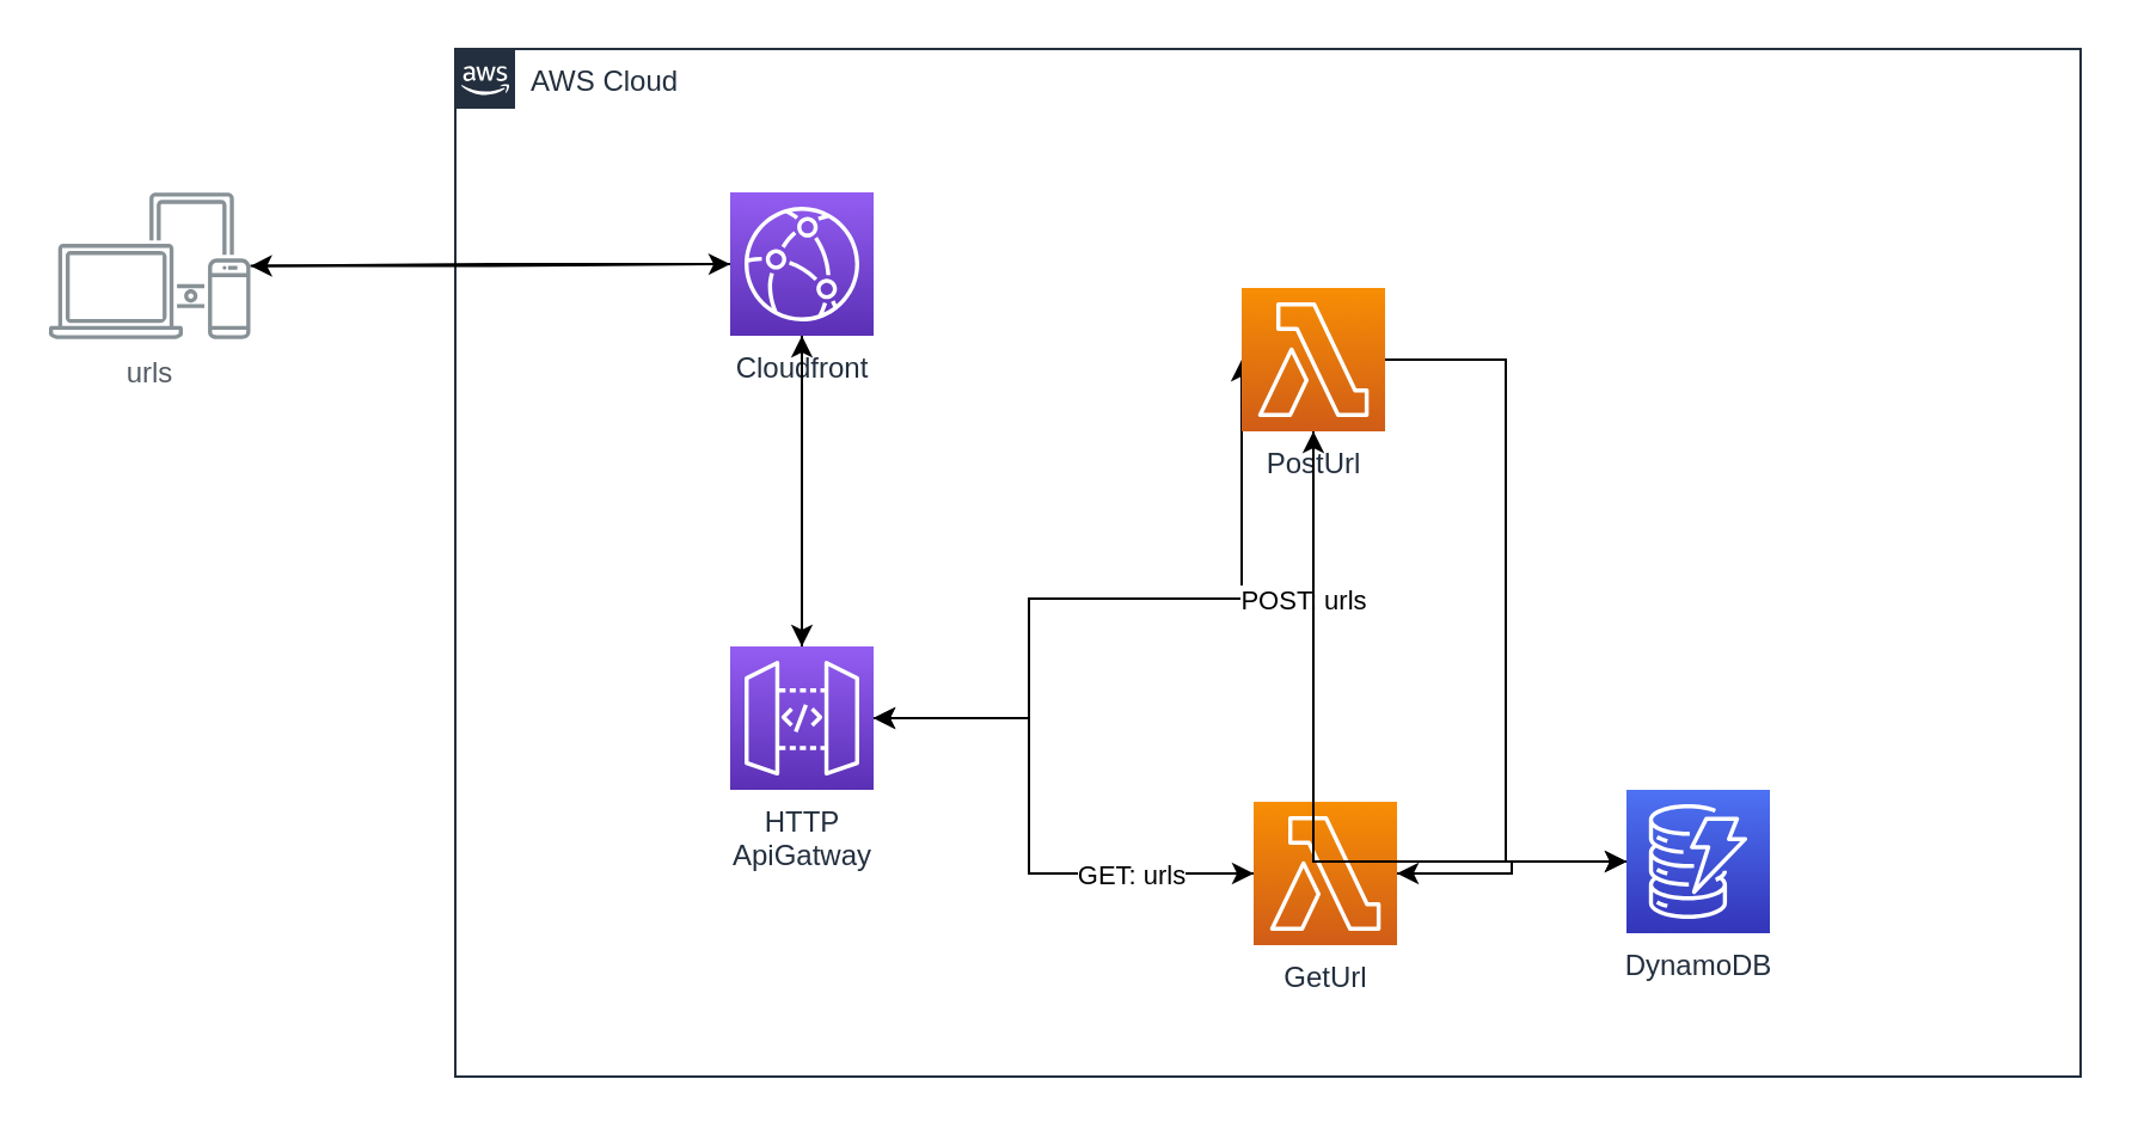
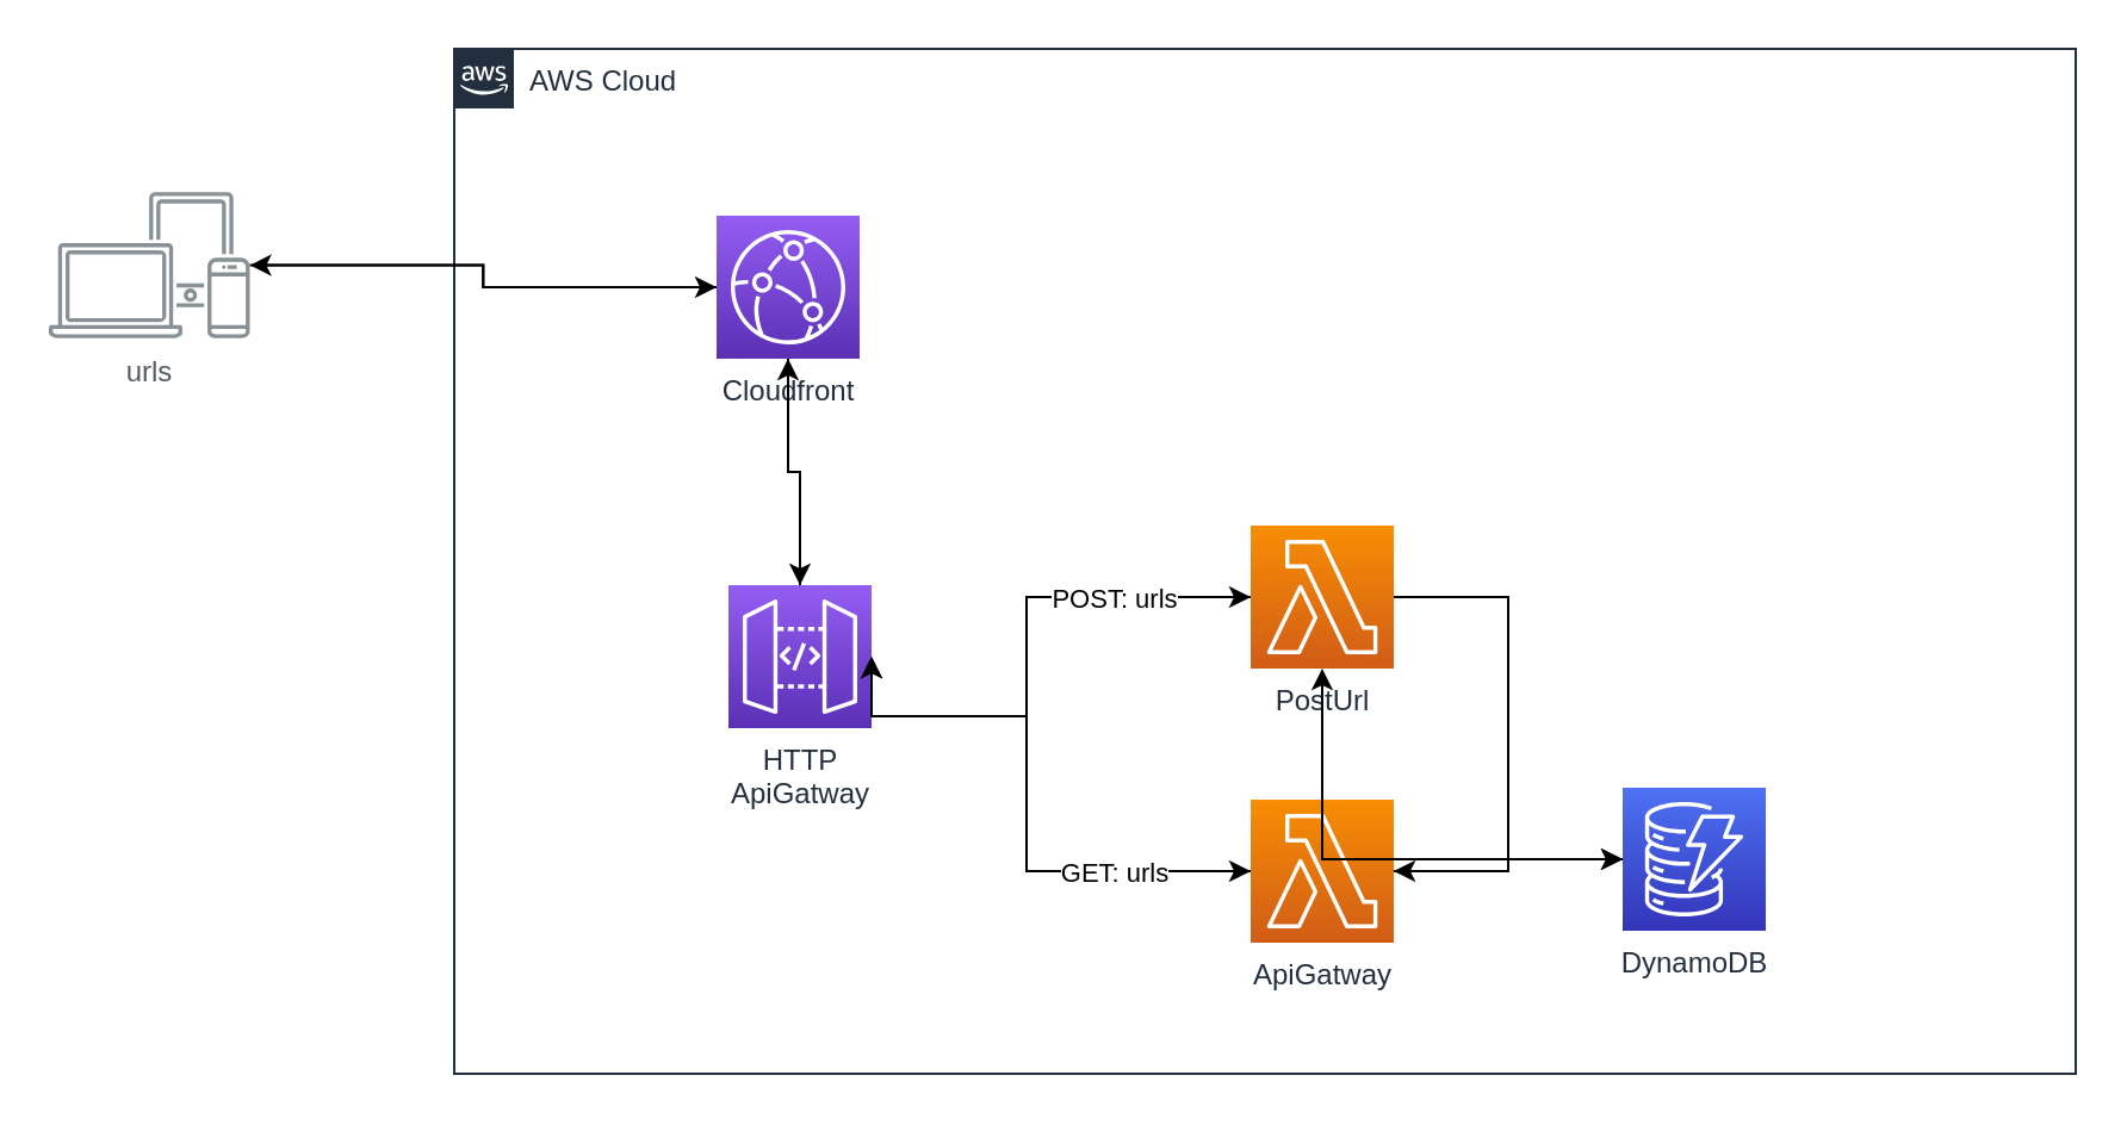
  <mxCell id="0" />
  <mxCell id="1" parent="0" />
  <mxCell id="2" value="AWS Cloud" style="points=[[0,0],[0.25,0],[0.5,0],[0.75,0],[1,0],[1,0.25],[1,0.5],[1,0.75],[1,1],[0.75,1],[0.5,1],[0.25,1],[0,1],[0,0.75],[0,0.5],[0,0.25]];outlineConnect=0;gradientColor=none;html=1;whiteSpace=wrap;fontSize=12;fontStyle=0;container=1;pointerEvents=0;collapsible=0;recursiveResize=0;shape=mxgraph.aws4.group;grIcon=mxgraph.aws4.group_aws_cloud_alt;strokeColor=#232F3E;fillColor=none;verticalAlign=top;align=left;spacingLeft=30;fontColor=#232F3E;dashed=0;" vertex="1" parent="1"><mxGeometry x="190" y="20" width="680" height="430" as="geometry" /></mxCell>
  <mxCell id="3" style="edgeStyle=orthogonalEdgeStyle;rounded=0;orthogonalLoop=1;jettySize=auto;html=1;entryX=0.5;entryY=0;entryDx=0;entryDy=0;entryPerimeter=0;" edge="1" parent="2" source="4" target="8"><mxGeometry relative="1" as="geometry" /></mxCell>
- <mxCell id="4" value="Cloudfront" style="sketch=0;points=[[0,0,0],[0.25,0,0],[0.5,0,0],[0.75,0,0],[1,0,0],[0,1,0],[0.25,1,0],[0.5,1,0],[0.75,1,0],[1,1,0],[0,0.25,0],[0,0.5,0],[0,0.75,0],[1,0.25,0],[1,0.5,0],[1,0.75,0]];outlineConnect=0;fontColor=#232F3E;gradientColor=#945DF2;gradientDirection=north;fillColor=#5A30B5;strokeColor=#ffffff;dashed=0;verticalLabelPosition=bottom;verticalAlign=top;align=center;html=1;fontSize=12;fontStyle=0;aspect=fixed;shape=mxgraph.aws4.resourceIcon;resIcon=mxgraph.aws4.cloudfront;" vertex="1" parent="2"><mxGeometry x="115" y="60" width="60" height="60" as="geometry" /></mxCell>
+ <mxCell id="4" value="Cloudfront" style="sketch=0;points=[[0,0,0],[0.25,0,0],[0.5,0,0],[0.75,0,0],[1,0,0],[0,1,0],[0.25,1,0],[0.5,1,0],[0.75,1,0],[1,1,0],[0,0.25,0],[0,0.5,0],[0,0.75,0],[1,0.25,0],[1,0.5,0],[1,0.75,0]];outlineConnect=0;fontColor=#232F3E;gradientColor=#945DF2;gradientDirection=north;fillColor=#5A30B5;strokeColor=#ffffff;dashed=0;verticalLabelPosition=bottom;verticalAlign=top;align=center;html=1;fontSize=12;fontStyle=0;aspect=fixed;shape=mxgraph.aws4.resourceIcon;resIcon=mxgraph.aws4.cloudfront;" vertex="1" parent="2"><mxGeometry x="110" y="70" width="60" height="60" as="geometry" /></mxCell>
  <mxCell id="5" style="edgeStyle=orthogonalEdgeStyle;rounded=0;orthogonalLoop=1;jettySize=auto;html=1;entryX=0;entryY=0.5;entryDx=0;entryDy=0;entryPerimeter=0;" edge="1" parent="2" source="8" target="12"><mxGeometry relative="1" as="geometry"><Array as="points"><mxPoint x="240" y="280" /><mxPoint x="240" y="230" /></Array></mxGeometry></mxCell>
  <mxCell id="6" style="edgeStyle=orthogonalEdgeStyle;rounded=0;orthogonalLoop=1;jettySize=auto;html=1;entryX=0;entryY=0.5;entryDx=0;entryDy=0;entryPerimeter=0;" edge="1" parent="2" source="8" target="16"><mxGeometry relative="1" as="geometry"><Array as="points"><mxPoint x="240" y="280" /><mxPoint x="240" y="345" /></Array></mxGeometry></mxCell>
  <mxCell id="7" style="edgeStyle=orthogonalEdgeStyle;rounded=0;orthogonalLoop=1;jettySize=auto;html=1;entryX=0.5;entryY=1;entryDx=0;entryDy=0;entryPerimeter=0;" edge="1" parent="2" source="8" target="4"><mxGeometry relative="1" as="geometry" /></mxCell>
- <mxCell id="8" value="HTTP&lt;br&gt;ApiGatway" style="sketch=0;points=[[0,0,0],[0.25,0,0],[0.5,0,0],[0.75,0,0],[1,0,0],[0,1,0],[0.25,1,0],[0.5,1,0],[0.75,1,0],[1,1,0],[0,0.25,0],[0,0.5,0],[0,0.75,0],[1,0.25,0],[1,0.5,0],[1,0.75,0]];outlineConnect=0;fontColor=#232F3E;gradientColor=#945DF2;gradientDirection=north;fillColor=#5A30B5;strokeColor=#ffffff;dashed=0;verticalLabelPosition=bottom;verticalAlign=top;align=center;html=1;fontSize=12;fontStyle=0;aspect=fixed;shape=mxgraph.aws4.resourceIcon;resIcon=mxgraph.aws4.api_gateway;" vertex="1" parent="2"><mxGeometry x="115" y="250" width="60" height="60" as="geometry" /></mxCell>
+ <mxCell id="8" value="HTTP&lt;br&gt;ApiGatway" style="sketch=0;points=[[0,0,0],[0.25,0,0],[0.5,0,0],[0.75,0,0],[1,0,0],[0,1,0],[0.25,1,0],[0.5,1,0],[0.75,1,0],[1,1,0],[0,0.25,0],[0,0.5,0],[0,0.75,0],[1,0.25,0],[1,0.5,0],[1,0.75,0]];outlineConnect=0;fontColor=#232F3E;gradientColor=#945DF2;gradientDirection=north;fillColor=#5A30B5;strokeColor=#ffffff;dashed=0;verticalLabelPosition=bottom;verticalAlign=top;align=center;html=1;fontSize=12;fontStyle=0;aspect=fixed;shape=mxgraph.aws4.resourceIcon;resIcon=mxgraph.aws4.api_gateway;" vertex="1" parent="2"><mxGeometry x="115" y="225" width="60" height="60" as="geometry" /></mxCell>
  <mxCell id="9" style="edgeStyle=orthogonalEdgeStyle;rounded=0;orthogonalLoop=1;jettySize=auto;html=1;entryX=0;entryY=0.5;entryDx=0;entryDy=0;entryPerimeter=0;" edge="1" parent="2" source="12" target="19"><mxGeometry relative="1" as="geometry" /></mxCell>
  <mxCell id="10" style="edgeStyle=orthogonalEdgeStyle;rounded=0;orthogonalLoop=1;jettySize=auto;html=1;entryX=1;entryY=0.5;entryDx=0;entryDy=0;entryPerimeter=0;" edge="1" parent="2" source="12" target="8"><mxGeometry relative="1" as="geometry"><Array as="points"><mxPoint x="240" y="230" /><mxPoint x="240" y="280" /></Array></mxGeometry></mxCell>
  <mxCell id="11" value="POST: urls" style="edgeLabel;html=1;align=center;verticalAlign=middle;resizable=0;points=[];" vertex="1" connectable="0" parent="10"><mxGeometry x="-0.497" y="-2" relative="1" as="geometry"><mxPoint x="1" y="2" as="offset" /></mxGeometry></mxCell>
- <mxCell id="12" value="PostUrl" style="sketch=0;points=[[0,0,0],[0.25,0,0],[0.5,0,0],[0.75,0,0],[1,0,0],[0,1,0],[0.25,1,0],[0.5,1,0],[0.75,1,0],[1,1,0],[0,0.25,0],[0,0.5,0],[0,0.75,0],[1,0.25,0],[1,0.5,0],[1,0.75,0]];outlineConnect=0;fontColor=#232F3E;gradientColor=#F78E04;gradientDirection=north;fillColor=#D05C17;strokeColor=#ffffff;dashed=0;verticalLabelPosition=bottom;verticalAlign=top;align=center;html=1;fontSize=12;fontStyle=0;aspect=fixed;shape=mxgraph.aws4.resourceIcon;resIcon=mxgraph.aws4.lambda;" vertex="1" parent="2"><mxGeometry x="329" y="100" width="60" height="60" as="geometry" /></mxCell>
+ <mxCell id="12" value="PostUrl" style="sketch=0;points=[[0,0,0],[0.25,0,0],[0.5,0,0],[0.75,0,0],[1,0,0],[0,1,0],[0.25,1,0],[0.5,1,0],[0.75,1,0],[1,1,0],[0,0.25,0],[0,0.5,0],[0,0.75,0],[1,0.25,0],[1,0.5,0],[1,0.75,0]];outlineConnect=0;fontColor=#232F3E;gradientColor=#F78E04;gradientDirection=north;fillColor=#D05C17;strokeColor=#ffffff;dashed=0;verticalLabelPosition=bottom;verticalAlign=top;align=center;html=1;fontSize=12;fontStyle=0;aspect=fixed;shape=mxgraph.aws4.resourceIcon;resIcon=mxgraph.aws4.lambda;" vertex="1" parent="2"><mxGeometry x="334" y="200" width="60" height="60" as="geometry" /></mxCell>
  <mxCell id="13" style="edgeStyle=orthogonalEdgeStyle;rounded=0;orthogonalLoop=1;jettySize=auto;html=1;entryX=0;entryY=0.5;entryDx=0;entryDy=0;entryPerimeter=0;" edge="1" parent="2" source="16" target="19"><mxGeometry relative="1" as="geometry" /></mxCell>
  <mxCell id="14" style="edgeStyle=orthogonalEdgeStyle;rounded=0;orthogonalLoop=1;jettySize=auto;html=1;entryX=1;entryY=0.5;entryDx=0;entryDy=0;entryPerimeter=0;" edge="1" parent="2" source="16" target="8"><mxGeometry relative="1" as="geometry"><Array as="points"><mxPoint x="240" y="345" /><mxPoint x="240" y="280" /></Array></mxGeometry></mxCell>
  <mxCell id="15" value="GET: urls" style="edgeLabel;html=1;align=center;verticalAlign=middle;resizable=0;points=[];" vertex="1" connectable="0" parent="14"><mxGeometry x="-0.475" relative="1" as="geometry"><mxPoint x="7" as="offset" /></mxGeometry></mxCell>
- <mxCell id="16" value="GetUrl" style="sketch=0;points=[[0,0,0],[0.25,0,0],[0.5,0,0],[0.75,0,0],[1,0,0],[0,1,0],[0.25,1,0],[0.5,1,0],[0.75,1,0],[1,1,0],[0,0.25,0],[0,0.5,0],[0,0.75,0],[1,0.25,0],[1,0.5,0],[1,0.75,0]];outlineConnect=0;fontColor=#232F3E;gradientColor=#F78E04;gradientDirection=north;fillColor=#D05C17;strokeColor=#ffffff;dashed=0;verticalLabelPosition=bottom;verticalAlign=top;align=center;html=1;fontSize=12;fontStyle=0;aspect=fixed;shape=mxgraph.aws4.resourceIcon;resIcon=mxgraph.aws4.lambda;" vertex="1" parent="2"><mxGeometry x="334" y="315" width="60" height="60" as="geometry" /></mxCell>
+ <mxCell id="16" value="ApiGatway" style="sketch=0;points=[[0,0,0],[0.25,0,0],[0.5,0,0],[0.75,0,0],[1,0,0],[0,1,0],[0.25,1,0],[0.5,1,0],[0.75,1,0],[1,1,0],[0,0.25,0],[0,0.5,0],[0,0.75,0],[1,0.25,0],[1,0.5,0],[1,0.75,0]];outlineConnect=0;fontColor=#232F3E;gradientColor=#F78E04;gradientDirection=north;fillColor=#D05C17;strokeColor=#ffffff;dashed=0;verticalLabelPosition=bottom;verticalAlign=top;align=center;html=1;fontSize=12;fontStyle=0;aspect=fixed;shape=mxgraph.aws4.resourceIcon;resIcon=mxgraph.aws4.lambda;" vertex="1" parent="2"><mxGeometry x="334" y="315" width="60" height="60" as="geometry" /></mxCell>
  <mxCell id="17" style="edgeStyle=orthogonalEdgeStyle;rounded=0;orthogonalLoop=1;jettySize=auto;html=1;" edge="1" parent="2" source="19" target="12"><mxGeometry relative="1" as="geometry" /></mxCell>
  <mxCell id="18" style="edgeStyle=orthogonalEdgeStyle;rounded=0;orthogonalLoop=1;jettySize=auto;html=1;" edge="1" parent="2" source="19" target="16"><mxGeometry relative="1" as="geometry" /></mxCell>
  <mxCell id="19" value="DynamoDB" style="sketch=0;points=[[0,0,0],[0.25,0,0],[0.5,0,0],[0.75,0,0],[1,0,0],[0,1,0],[0.25,1,0],[0.5,1,0],[0.75,1,0],[1,1,0],[0,0.25,0],[0,0.5,0],[0,0.75,0],[1,0.25,0],[1,0.5,0],[1,0.75,0]];outlineConnect=0;fontColor=#232F3E;gradientColor=#4D72F3;gradientDirection=north;fillColor=#3334B9;strokeColor=#ffffff;dashed=0;verticalLabelPosition=bottom;verticalAlign=top;align=center;html=1;fontSize=12;fontStyle=0;aspect=fixed;shape=mxgraph.aws4.resourceIcon;resIcon=mxgraph.aws4.dynamodb;" vertex="1" parent="2"><mxGeometry x="490" y="310" width="60" height="60" as="geometry" /></mxCell>
  <mxCell id="20" style="edgeStyle=orthogonalEdgeStyle;rounded=0;orthogonalLoop=1;jettySize=auto;html=1;entryX=0;entryY=0.5;entryDx=0;entryDy=0;entryPerimeter=0;" edge="1" parent="1" source="21" target="4"><mxGeometry relative="1" as="geometry" /></mxCell>
  <mxCell id="21" value="urls" style="sketch=0;outlineConnect=0;gradientColor=none;fontColor=#545B64;strokeColor=none;fillColor=#879196;dashed=0;verticalLabelPosition=bottom;verticalAlign=top;align=center;html=1;fontSize=12;fontStyle=0;aspect=fixed;shape=mxgraph.aws4.illustration_devices;pointerEvents=1" vertex="1" parent="1"><mxGeometry x="20" y="80" width="84.25" height="61.5" as="geometry" /></mxCell>
  <mxCell id="22" style="edgeStyle=orthogonalEdgeStyle;rounded=0;orthogonalLoop=1;jettySize=auto;html=1;" edge="1" parent="1" source="4" target="21"><mxGeometry relative="1" as="geometry" /></mxCell>
